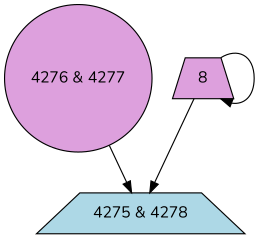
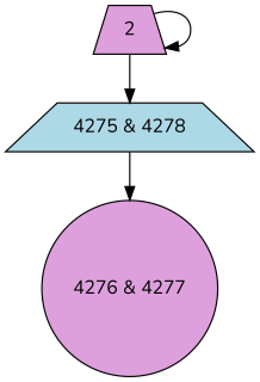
  digraph {
    fontname=Nunito
    node [fillcolor=plum fontname=Nunito shape=trapezium style=filled]
    edge [fontname=Nunito]
    n1 [fillcolor=lightblue label="4275 & 4278"]
    n2 [label="4276 & 4277" shape=circle]
-   2 [label=8]
-   n2 -> n1
+   2
+   n1 -> n2
    2 -> n1
    2 -> 2
  }
